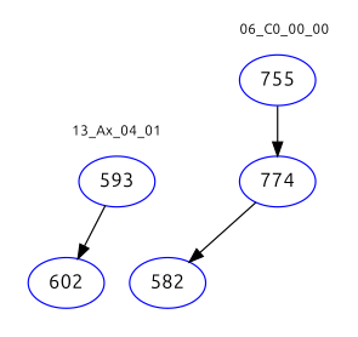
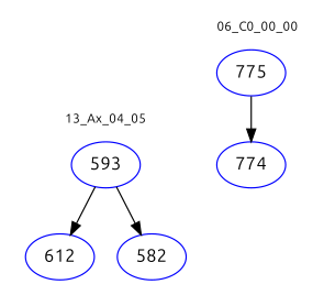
  digraph {
    fontname=Ubuntu
    node [color=blue fontname=Ubuntu]
    edge [color=black fontname=Ubuntu]
    n1 [label=593]
    n2 [label=582]
-   n3 [label=602]
-   n4 [label=755]
+   n3 [label=612]
+   n4 [label=775]
    n5 [label=774]
    subgraph cluster_1 {
      color=white
      fontsize=10
-     label="13_Ax_04_01"
+     label="13_Ax_04_05"
      n1
      n2
      n3
    }
    subgraph cluster_2 {
      color=white
      fontsize=10
      label="06_C0_00_00"
      n4
      n5
    }
-   n5 -> n2
+   n1 -> n2
    n1 -> n3
    n4 -> n5
  }
